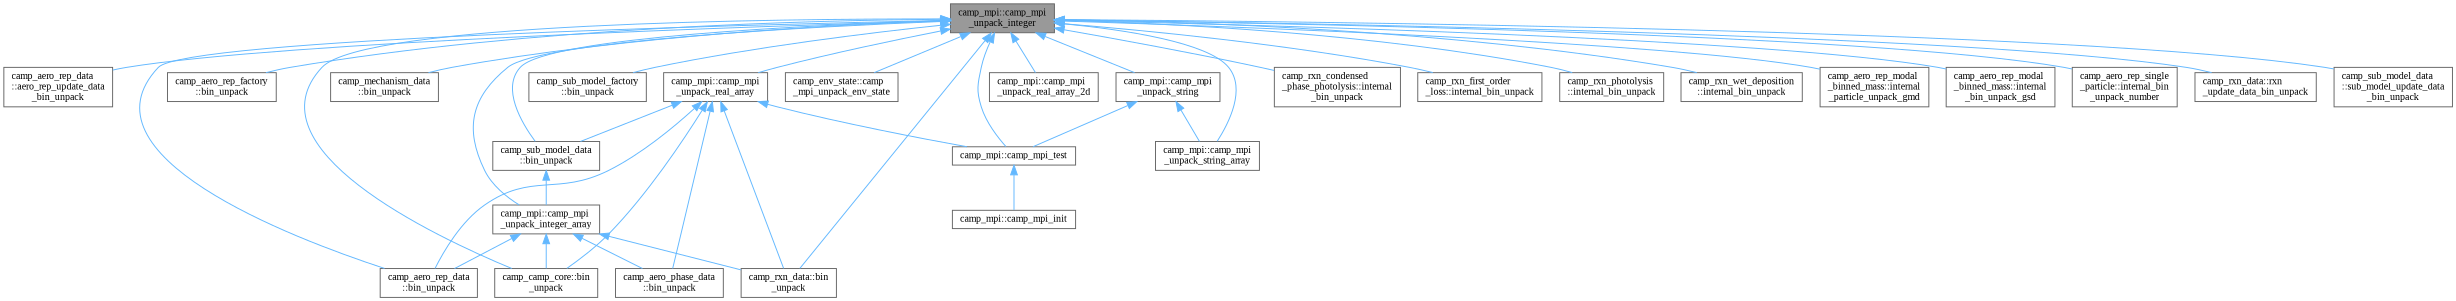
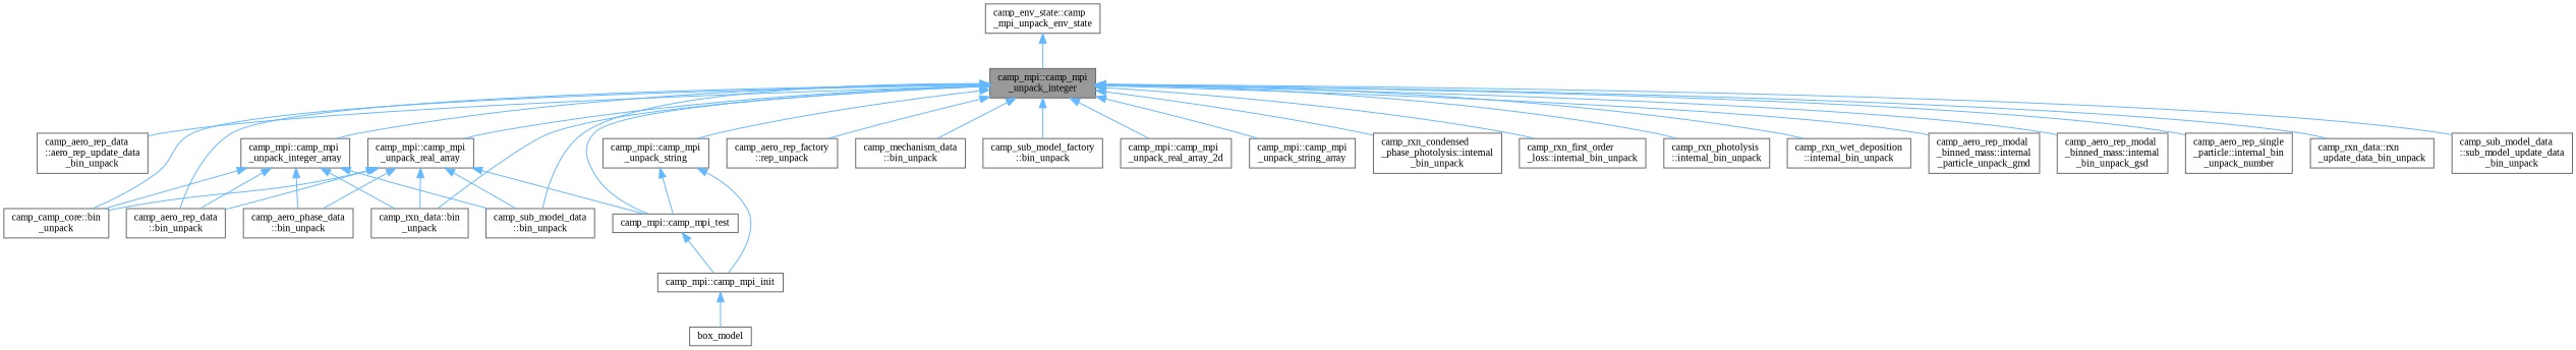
  digraph {
    fontname="Liberation Serif"
    rankdir=TB
    node [color=grey40 fillcolor=white fontname="Liberation Serif" fontsize=10 shape=box style=filled]
    edge [color=steelblue1 dir=back fontname="Liberation Serif" fontsize=10 labelfontname=Helvetica labelfontsize=10 style=solid]
    n1 [color=gray40 fillcolor=grey60 fontcolor=black height=0.2 label="camp_mpi::camp_mpi\l_unpack_integer" width=0.4]
    n2 [height=0.2 label="camp_aero_rep_data\l::aero_rep_update_data\l_bin_unpack" width=0.4]
    n3 [height=0.2 label="camp_aero_rep_data\l::bin_unpack" width=0.4]
-   n4 [height=0.2 label="camp_aero_rep_factory\l::bin_unpack" width=0.4]
+   n4 [height=0.2 label="camp_aero_rep_factory\l::rep_unpack" width=0.4]
    n5 [height=0.2 label="camp_camp_core::bin\l_unpack" width=0.4]
    n6 [height=0.2 label="camp_mechanism_data\l::bin_unpack" width=0.4]
    n7 [height=0.2 label="camp_rxn_data::bin\l_unpack" width=0.4]
    n8 [height=0.2 label="camp_sub_model_data\l::bin_unpack" width=0.4]
    n9 [height=0.2 label="camp_sub_model_factory\l::bin_unpack" width=0.4]
    n10 [height=0.2 label="camp_mpi::camp_mpi_test" width=0.4]
    n11 [height=0.2 label="camp_env_state::camp\l_mpi_unpack_env_state" width=0.4]
    n12 [height=0.2 label="camp_mpi::camp_mpi\l_unpack_integer_array" width=0.4]
    n13 [height=0.2 label="camp_mpi::camp_mpi\l_unpack_real_array" width=0.4]
    n14 [height=0.2 label="camp_mpi::camp_mpi\l_unpack_real_array_2d" width=0.4]
    n15 [height=0.2 label="camp_mpi::camp_mpi\l_unpack_string" width=0.4]
    n16 [height=0.2 label="camp_mpi::camp_mpi\l_unpack_string_array" width=0.4]
    n17 [height=0.2 label="camp_rxn_condensed\l_phase_photolysis::internal\l_bin_unpack" width=0.4]
    n18 [height=0.2 label="camp_rxn_first_order\l_loss::internal_bin_unpack" width=0.4]
    n19 [height=0.2 label="camp_rxn_photolysis\l::internal_bin_unpack" width=0.4]
    n20 [height=0.2 label="camp_rxn_wet_deposition\l::internal_bin_unpack" width=0.4]
    n21 [height=0.2 label="camp_aero_rep_modal\l_binned_mass::internal\l_particle_unpack_gmd" width=0.4]
    n22 [height=0.2 label="camp_aero_rep_modal\l_binned_mass::internal\l_bin_unpack_gsd" width=0.4]
    n23 [height=0.2 label="camp_aero_rep_single\l_particle::internal_bin\l_unpack_number" width=0.4]
    n24 [height=0.2 label="camp_rxn_data::rxn\l_update_data_bin_unpack" width=0.4]
    n25 [height=0.2 label="camp_sub_model_data\l::sub_model_update_data\l_bin_unpack" width=0.4]
    n26 [height=0.2 label="camp_mpi::camp_mpi_init" width=0.4]
    n27 [height=0.2 label="camp_aero_phase_data\l::bin_unpack" width=0.4]
+   n28 [height=0.2 label=box_model width=0.4]
    n1 -> n2
    n1 -> n3
    n1 -> n4
    n1 -> n5
    n1 -> n6
    n1 -> n7
    n1 -> n8
    n1 -> n9
    n1 -> n10
-   n1 -> n11
+   n11 -> n1
    n1 -> n12
    n1 -> n13
    n1 -> n14
    n1 -> n15
    n1 -> n16
    n1 -> n17
    n1 -> n18
    n1 -> n19
    n1 -> n20
    n1 -> n21
    n1 -> n22
    n1 -> n23
    n1 -> n24
    n1 -> n25
    n10 -> n26
    n12 -> n3
    n12 -> n5
    n12 -> n7
-   n8 -> n12
+   n12 -> n8
    n12 -> n27
    n13 -> n3
    n13 -> n5
    n13 -> n7
    n13 -> n8
    n13 -> n10
    n13 -> n27
    n15 -> n10
-   n15 -> n16
+   n15 -> n26
+   n26 -> n28
  }
